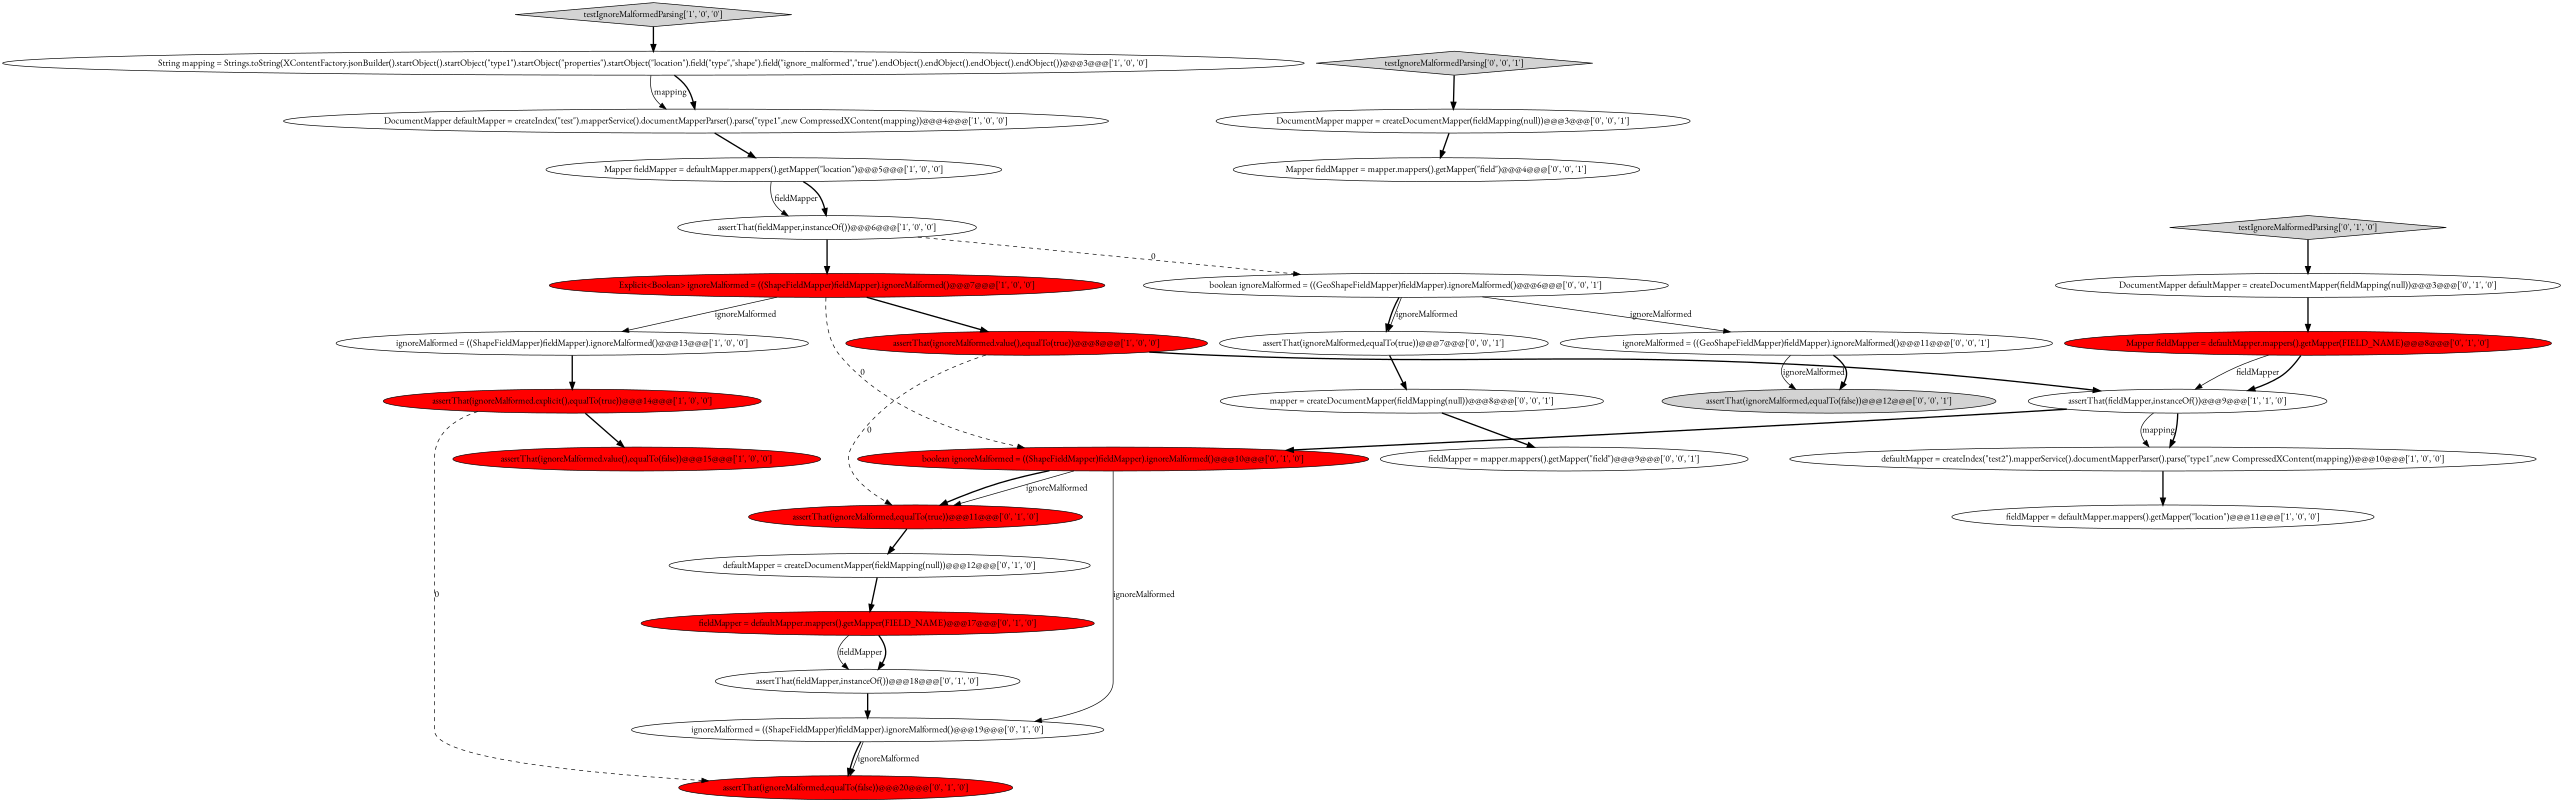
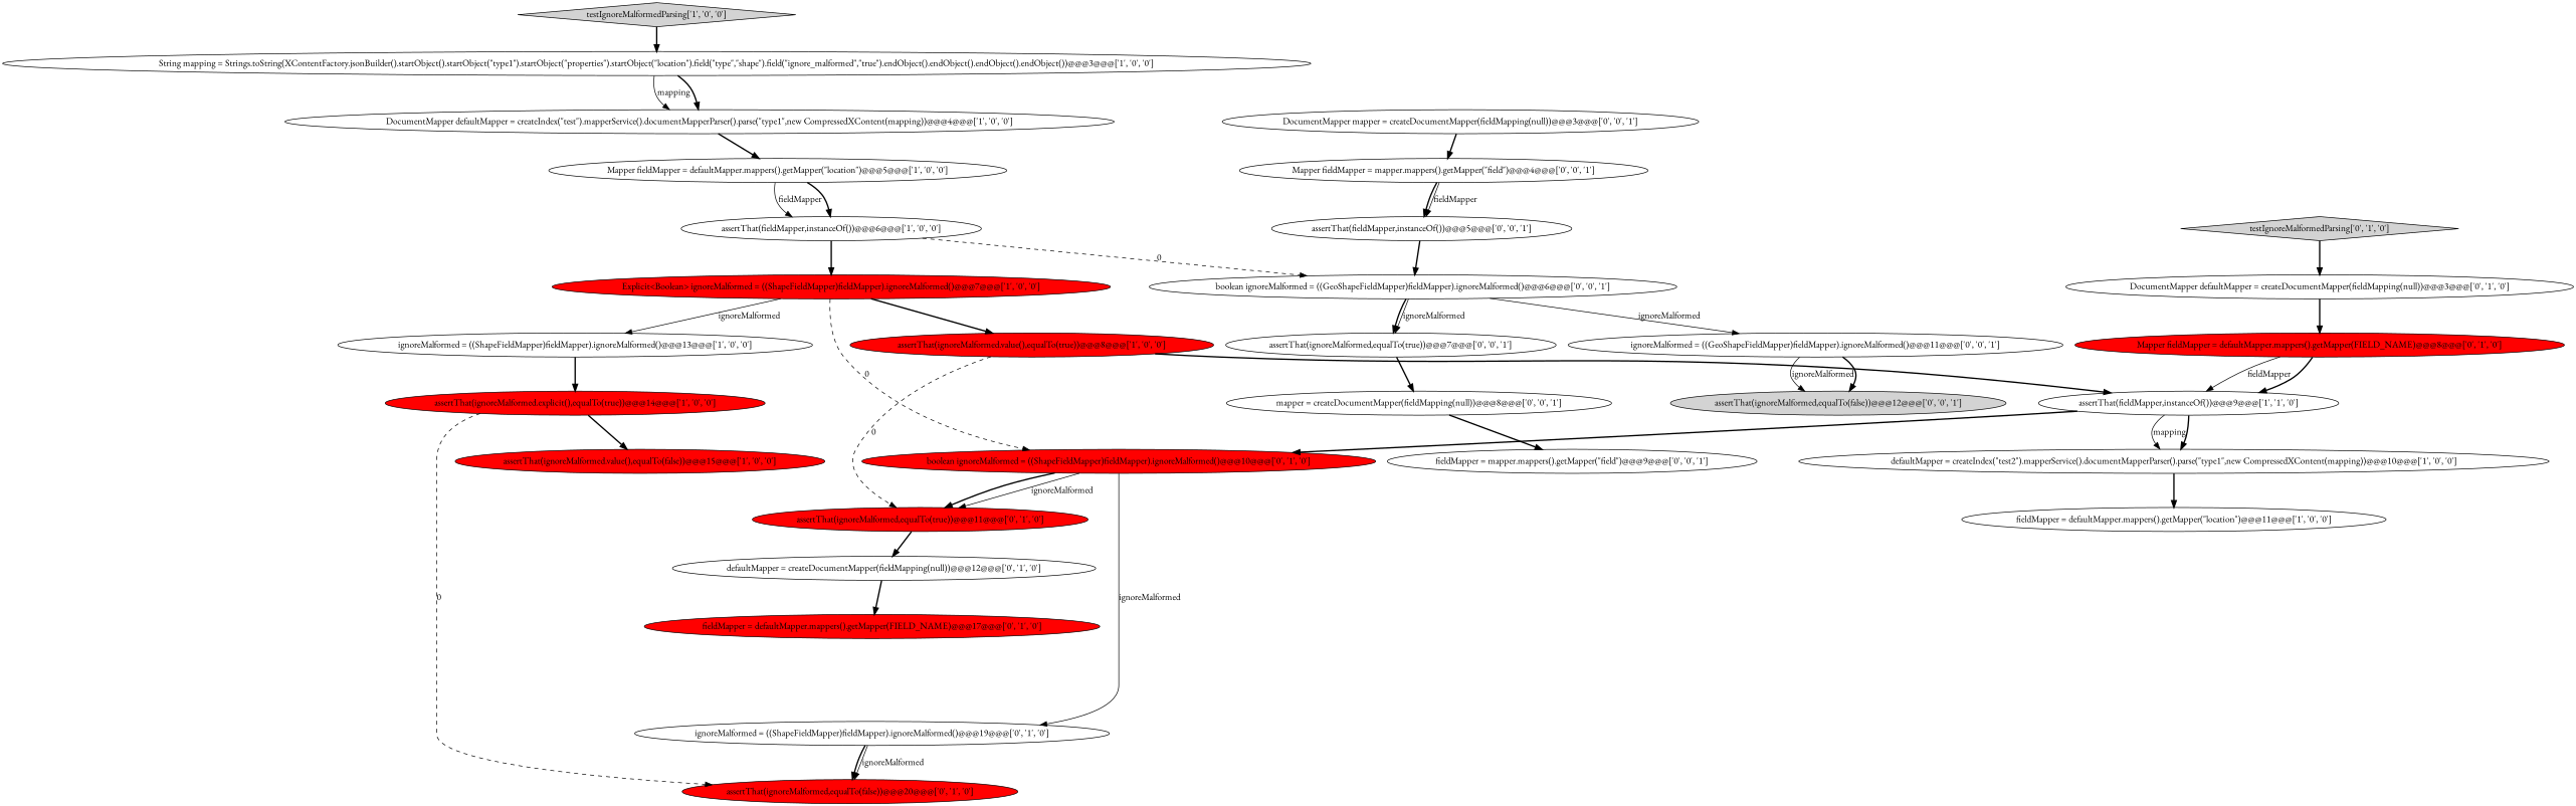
  digraph {
    fontname="EB Garamond"
    node [fillcolor=white fontname="EB Garamond" shape=ellipse style=filled]
    edge [fontname="EB Garamond" style=bold]
    n1 [label="String mapping = Strings.toString(XContentFactory.jsonBuilder().startObject().startObject(\"type1\").startObject(\"properties\").startObject(\"location\").field(\"type\",\"shape\").field(\"ignore_malformed\",\"true\").endObject().endObject().endObject().endObject())@@@3@@@['1', '0', '0']"]
    n2 [label="DocumentMapper defaultMapper = createIndex(\"test\").mapperService().documentMapperParser().parse(\"type1\",new CompressedXContent(mapping))@@@4@@@['1', '0', '0']"]
    n3 [label="Mapper fieldMapper = defaultMapper.mappers().getMapper(\"location\")@@@5@@@['1', '0', '0']"]
    n4 [label="ignoreMalformed = ((GeoShapeFieldMapper)fieldMapper).ignoreMalformed()@@@11@@@['0', '0', '1']"]
    n5 [fillcolor=lightgray label="assertThat(ignoreMalformed,equalTo(false))@@@12@@@['0', '0', '1']"]
    n6 [label="assertThat(fieldMapper,instanceOf())@@@6@@@['1', '0', '0']"]
    n7 [label="Mapper fieldMapper = mapper.mappers().getMapper(\"field\")@@@4@@@['0', '0', '1']"]
+   n8 [label="assertThat(fieldMapper,instanceOf())@@@5@@@['0', '0', '1']"]
    n9 [label="boolean ignoreMalformed = ((GeoShapeFieldMapper)fieldMapper).ignoreMalformed()@@@6@@@['0', '0', '1']"]
    n10 [label="DocumentMapper mapper = createDocumentMapper(fieldMapping(null))@@@3@@@['0', '0', '1']"]
    n11 [fillcolor=red label="fieldMapper = defaultMapper.mappers().getMapper(FIELD_NAME)@@@17@@@['0', '1', '0']"]
-   n12 [label="assertThat(fieldMapper,instanceOf())@@@18@@@['0', '1', '0']"]
    n13 [label="ignoreMalformed = ((ShapeFieldMapper)fieldMapper).ignoreMalformed()@@@19@@@['0', '1', '0']"]
    n14 [label="ignoreMalformed = ((ShapeFieldMapper)fieldMapper).ignoreMalformed()@@@13@@@['1', '0', '0']"]
    n15 [fillcolor=red label="assertThat(ignoreMalformed.explicit(),equalTo(true))@@@14@@@['1', '0', '0']"]
    n16 [fillcolor=red label="assertThat(ignoreMalformed,equalTo(false))@@@20@@@['0', '1', '0']"]
    n17 [fillcolor=red label="assertThat(ignoreMalformed.value(),equalTo(false))@@@15@@@['1', '0', '0']"]
    n18 [fillcolor=red label="Explicit<Boolean> ignoreMalformed = ((ShapeFieldMapper)fieldMapper).ignoreMalformed()@@@7@@@['1', '0', '0']"]
    n19 [fillcolor=red label="boolean ignoreMalformed = ((ShapeFieldMapper)fieldMapper).ignoreMalformed()@@@10@@@['0', '1', '0']"]
    n20 [fillcolor=red label="assertThat(ignoreMalformed.value(),equalTo(true))@@@8@@@['1', '0', '0']"]
    n21 [fillcolor=red label="assertThat(ignoreMalformed,equalTo(true))@@@11@@@['0', '1', '0']"]
    n22 [label="assertThat(fieldMapper,instanceOf())@@@9@@@['1', '1', '0']"]
    n23 [label="defaultMapper = createIndex(\"test2\").mapperService().documentMapperParser().parse(\"type1\",new CompressedXContent(mapping))@@@10@@@['1', '0', '0']"]
    n24 [label="fieldMapper = defaultMapper.mappers().getMapper(\"location\")@@@11@@@['1', '0', '0']"]
    n25 [label="defaultMapper = createDocumentMapper(fieldMapping(null))@@@12@@@['0', '1', '0']"]
    n26 [label="mapper = createDocumentMapper(fieldMapping(null))@@@8@@@['0', '0', '1']"]
    n27 [label="fieldMapper = mapper.mappers().getMapper(\"field\")@@@9@@@['0', '0', '1']"]
    n28 [label="assertThat(ignoreMalformed,equalTo(true))@@@7@@@['0', '0', '1']"]
    n29 [fillcolor=lightgray label="testIgnoreMalformedParsing['0', '1', '0']" shape=diamond]
    n30 [label="DocumentMapper defaultMapper = createDocumentMapper(fieldMapping(null))@@@3@@@['0', '1', '0']"]
    n31 [fillcolor=red label="Mapper fieldMapper = defaultMapper.mappers().getMapper(FIELD_NAME)@@@8@@@['0', '1', '0']"]
    n32 [fillcolor=lightgray label="testIgnoreMalformedParsing['1', '0', '0']" shape=diamond]
-   n33 [fillcolor=lightgray label="testIgnoreMalformedParsing['0', '0', '1']" shape=diamond]
    n1 -> n2 [label=mapping style=solid]
    n1 -> n2
    n2 -> n3
    n3 -> n6 [label=fieldMapper style=solid]
    n3 -> n6
    n4 -> n5 [label=ignoreMalformed style=solid]
    n4 -> n5
    n6 -> n9 [label=0 style=dashed]
    n6 -> n18
+   n7 -> n8
+   n7 -> n8 [label=fieldMapper style=solid]
+   n8 -> n9
    n9 -> n4 [label=ignoreMalformed style=solid]
    n9 -> n28 [label=ignoreMalformed style=solid]
    n9 -> n28
    n10 -> n7
-   n11 -> n12
-   n11 -> n12 [label=fieldMapper style=solid]
-   n12 -> n13
    n13 -> n16
    n13 -> n16 [label=ignoreMalformed style=solid]
    n14 -> n15
    n15 -> n16 [label=0 style=dashed]
    n15 -> n17
    n18 -> n14 [label=ignoreMalformed style=solid]
    n18 -> n19 [label=0 style=dashed]
    n18 -> n20
    n19 -> n13 [label=ignoreMalformed style=solid]
    n19 -> n21 [label=ignoreMalformed style=solid]
    n19 -> n21
    n20 -> n21 [label=0 style=dashed]
    n20 -> n22
    n21 -> n25
    n22 -> n19
    n22 -> n23 [label=mapping style=solid]
    n22 -> n23
    n23 -> n24
    n25 -> n11
    n26 -> n27
    n28 -> n26
    n29 -> n30
    n30 -> n31
    n31 -> n22 [label=fieldMapper style=solid]
    n31 -> n22
    n32 -> n1
-   n33 -> n10
  }
